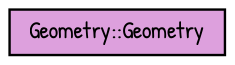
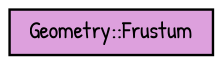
  digraph {
    rankdir=LR
    fontname="Patrick Hand"
-   n1 [color=black fillcolor=plum fontname="Patrick Hand" fontsize=10 height=0.2 label="Geometry::Geometry" shape=box style=filled width=0.4]
+   n1 [color=black fillcolor=plum fontname="Patrick Hand" fontsize=10 height=0.2 label="Geometry::Frustum" shape=box style=filled width=0.4]
  }
